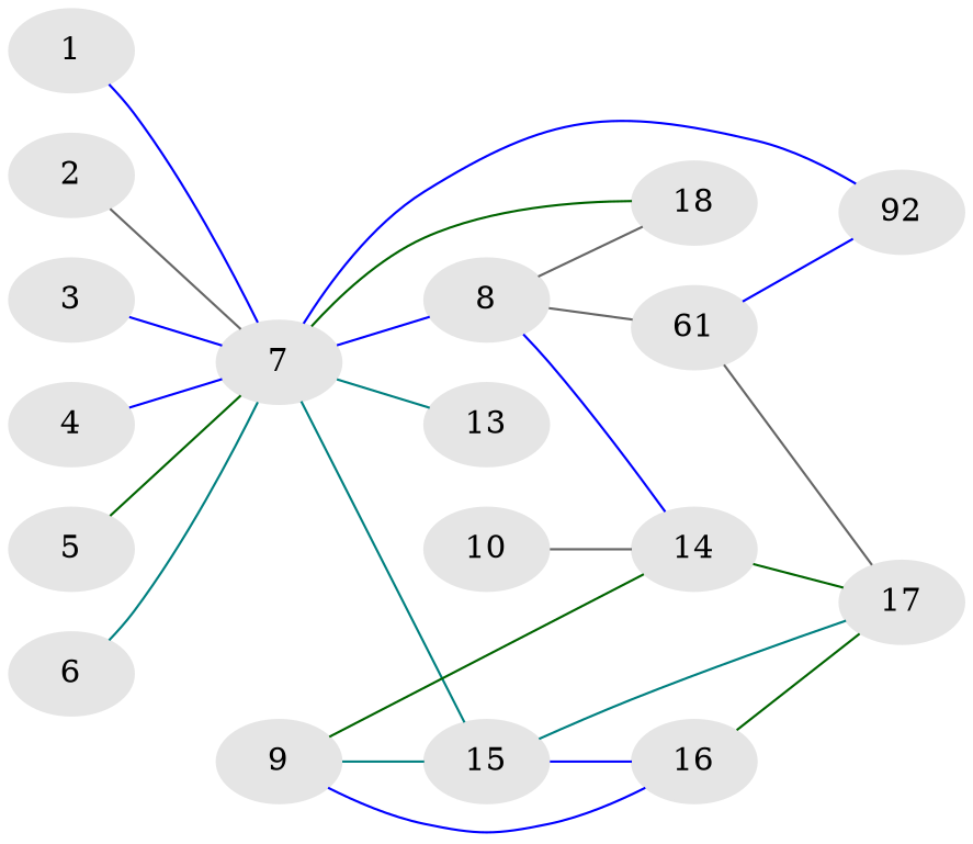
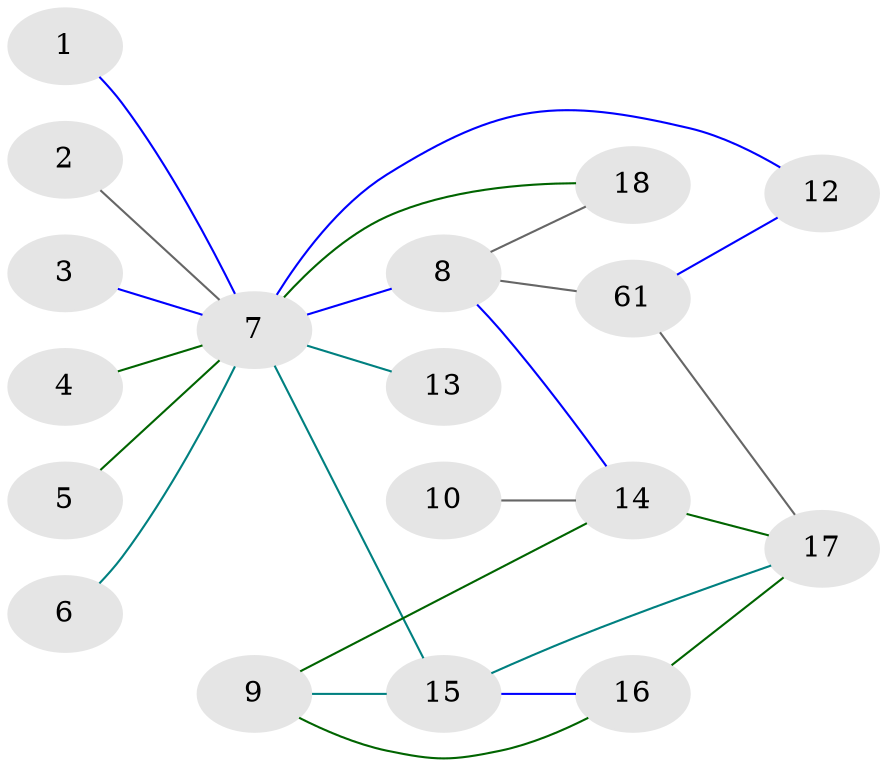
  graph {
    rankdir=LR
    node [color=gray90 style=filled]
    edge [color=blue weight=1.0]
    1
    7
    8
-   12 [label=92]
+   12
    13
    15
    18
    2
    3
    4
    5
    6
    n13 [label=61]
    14
    16
    17
    9
    10
    1 -- 7
    7 -- 8
    7 -- 12
    7 -- 13 [color=teal]
    7 -- 15 [color=teal weight=2.0]
    7 -- 18 [color=darkgreen]
    8 -- 18 [color=gray40]
    8 -- n13 [color=gray40 weight=2.0]
    8 -- 14
    15 -- 16
    15 -- 17 [color=teal]
    2 -- 7 [color=gray40]
    3 -- 7
-   4 -- 7
+   4 -- 7 [color=darkgreen]
    5 -- 7 [color=darkgreen]
    6 -- 7 [color=teal]
    n13 -- 12
    n13 -- 17 [color=gray40]
    14 -- 17 [color=darkgreen weight=2.0]
    16 -- 17 [color=darkgreen weight=2.0]
    9 -- 15 [color=teal]
    9 -- 14 [color=darkgreen]
-   9 -- 16
+   9 -- 16 [color=darkgreen]
    10 -- 14 [color=gray40]
  }
